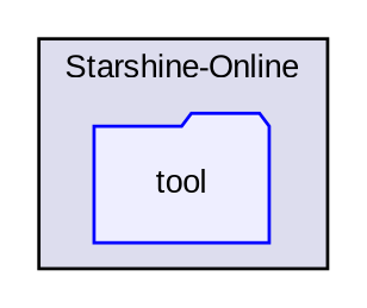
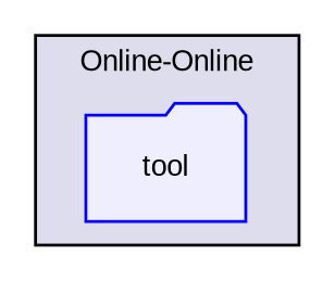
  digraph {
    compound=true
    fontname="Liberation Sans"
    n1 [fillcolor="#eeeeff" fontname="Liberation Sans" fontsize=10 label=tool pencolor=black shape=folder style=filled color=blue]
    subgraph cluster_1 {
      bgcolor="#ddddee"
      fontsize=10
-     label="Starshine-Online"
+     label="Online-Online"
      pencolor=black
      n1
    }
  }
